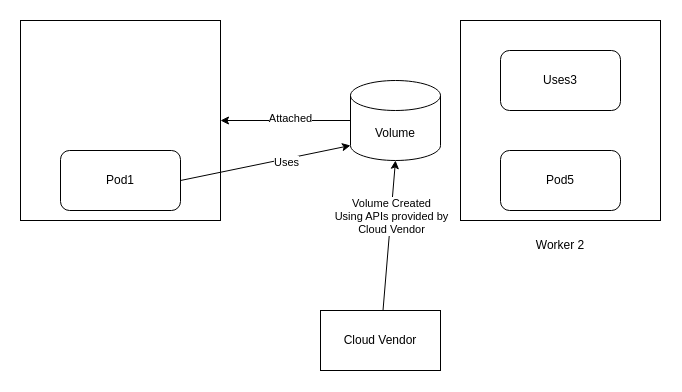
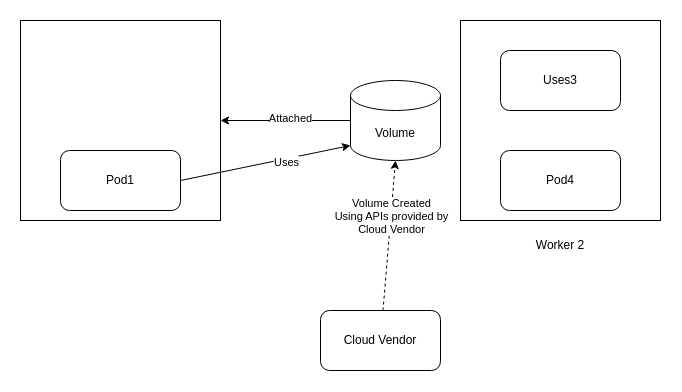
  <mxCell id="0" />
  <mxCell id="1" parent="0" />
  <mxCell id="2" style="edgeStyle=none;html=1;entryX=1;entryY=0.5;entryDx=0;entryDy=0;" parent="1" source="4" target="11" edge="1"><mxGeometry relative="1" as="geometry" /></mxCell>
  <mxCell id="3" value="Attached" style="edgeLabel;html=1;align=center;verticalAlign=middle;resizable=0;points=[];" parent="2" vertex="1" connectable="0"><mxGeometry x="-0.061" y="-3" relative="1" as="geometry"><mxPoint as="offset" /></mxGeometry></mxCell>
  <mxCell id="4" value="Volume" style="shape=cylinder3;whiteSpace=wrap;html=1;boundedLbl=1;backgroundOutline=1;size=15;" parent="1" vertex="1"><mxGeometry x="350" y="80" width="90" height="80" as="geometry" /></mxCell>
  <mxCell id="5" value="" style="group" parent="1" vertex="1" connectable="0"><mxGeometry x="460" y="20" width="200" height="200" as="geometry" /></mxCell>
  <mxCell id="6" value="" style="rounded=0;whiteSpace=wrap;html=1;" parent="5" vertex="1"><mxGeometry width="200" height="200" as="geometry" /></mxCell>
  <mxCell id="7" value="Uses3" style="rounded=1;whiteSpace=wrap;html=1;" parent="5" vertex="1"><mxGeometry x="40" y="30" width="120" height="60" as="geometry" /></mxCell>
- <mxCell id="8" value="Pod5" style="rounded=1;whiteSpace=wrap;html=1;" parent="5" vertex="1"><mxGeometry x="40" y="130" width="120" height="60" as="geometry" /></mxCell>
+ <mxCell id="8" value="Pod4" style="rounded=1;whiteSpace=wrap;html=1;" parent="5" vertex="1"><mxGeometry x="40" y="130" width="120" height="60" as="geometry" /></mxCell>
  <mxCell id="9" value="" style="group" parent="1" vertex="1" connectable="0"><mxGeometry x="20" y="20" width="200" height="240" as="geometry" /></mxCell>
  <mxCell id="10" value="" style="group" parent="9" vertex="1" connectable="0"><mxGeometry width="200" height="200" as="geometry" /></mxCell>
  <mxCell id="11" value="" style="rounded=0;whiteSpace=wrap;html=1;" parent="10" vertex="1"><mxGeometry width="200" height="200" as="geometry" /></mxCell>
  <mxCell id="12" value="Pod1" style="rounded=1;whiteSpace=wrap;html=1;" parent="10" vertex="1"><mxGeometry x="40" y="130" width="120" height="60" as="geometry" /></mxCell>
  <mxCell id="13" style="edgeStyle=none;html=1;exitX=1;exitY=0.5;exitDx=0;exitDy=0;entryX=0;entryY=1;entryDx=0;entryDy=-15;entryPerimeter=0;" parent="1" source="12" target="4" edge="1"><mxGeometry relative="1" as="geometry" /></mxCell>
  <mxCell id="14" value="Uses" style="edgeLabel;html=1;align=center;verticalAlign=middle;resizable=0;points=[];" parent="13" vertex="1" connectable="0"><mxGeometry x="0.216" y="-3" relative="1" as="geometry"><mxPoint x="1" as="offset" /></mxGeometry></mxCell>
  <mxCell id="15" value="Worker 2" style="text;html=1;strokeColor=none;fillColor=none;align=center;verticalAlign=middle;whiteSpace=wrap;rounded=0;" parent="1" vertex="1"><mxGeometry x="530" y="230" width="60" height="30" as="geometry" /></mxCell>
- <mxCell id="16" style="edgeStyle=none;html=1;entryX=0.5;entryY=1;entryDx=0;entryDy=0;entryPerimeter=0;" parent="1" source="18" target="4" edge="1"><mxGeometry relative="1" as="geometry"><mxPoint x="380" y="190" as="targetPoint" /></mxGeometry></mxCell>
+ <mxCell id="16" style="edgeStyle=none;html=1;entryX=0.5;entryY=1;entryDx=0;entryDy=0;entryPerimeter=0;dashed=1;" parent="1" source="18" target="4" edge="1"><mxGeometry relative="1" as="geometry"><mxPoint x="380" y="190" as="targetPoint" /></mxGeometry></mxCell>
  <mxCell id="17" value="Volume Created&lt;br&gt;Using APIs provided by&lt;br&gt;Cloud Vendor" style="edgeLabel;html=1;align=center;verticalAlign=middle;resizable=0;points=[];" parent="16" vertex="1" connectable="0"><mxGeometry x="0.267" relative="1" as="geometry"><mxPoint as="offset" /></mxGeometry></mxCell>
- <mxCell id="18" value="Cloud Vendor" style="whiteSpace=wrap;html=1;rounded=0;" parent="1" vertex="1"><mxGeometry x="320" y="310" width="120" height="60" as="geometry" /></mxCell>
+ <mxCell id="18" value="Cloud Vendor" style="rounded=1;whiteSpace=wrap;html=1;" parent="1" vertex="1"><mxGeometry x="320" y="310" width="120" height="60" as="geometry" /></mxCell>
